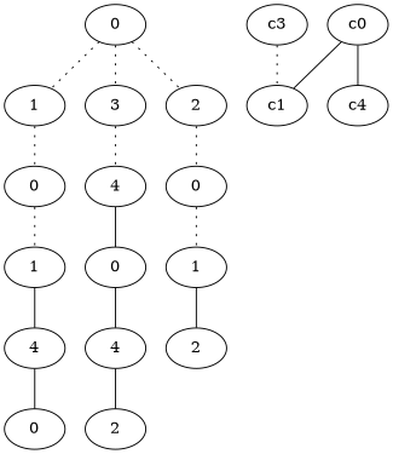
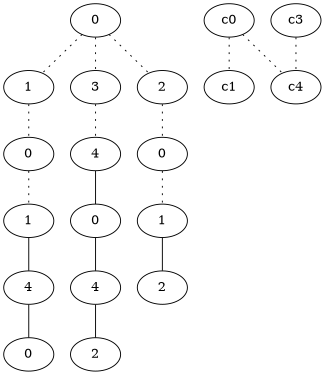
  graph {
    edge [style=dotted]
    n1 [label=0]
    n2 [label=1]
    n3 [label=3]
    n4 [label=2]
    n5 [label=0]
    n6 [label=4]
    n7 [label=0]
    n8 [label=1]
    n9 [label=4]
    n10 [label=0]
    n11 [label=0]
    n12 [label=4]
    n13 [label=2]
    n14 [label=1]
    n15 [label=2]
    c0
    c1
    c4
    c3
    n1 -- n2
    n1 -- n3
    n1 -- n4
    n2 -- n5
    n3 -- n6
    n4 -- n7
    n5 -- n8
    n6 -- n11 [style=""]
    n7 -- n14
    n8 -- n9 [style=""]
    n9 -- n10 [style=""]
    n11 -- n12 [style=""]
    n12 -- n13 [style=""]
    n14 -- n15 [style=""]
-   c0 -- c1 [style=solid]
-   c0 -- c4 [style=""]
-   c3 -- c1
+   c0 -- c1
+   c0 -- c4
+   c3 -- c4
  }
